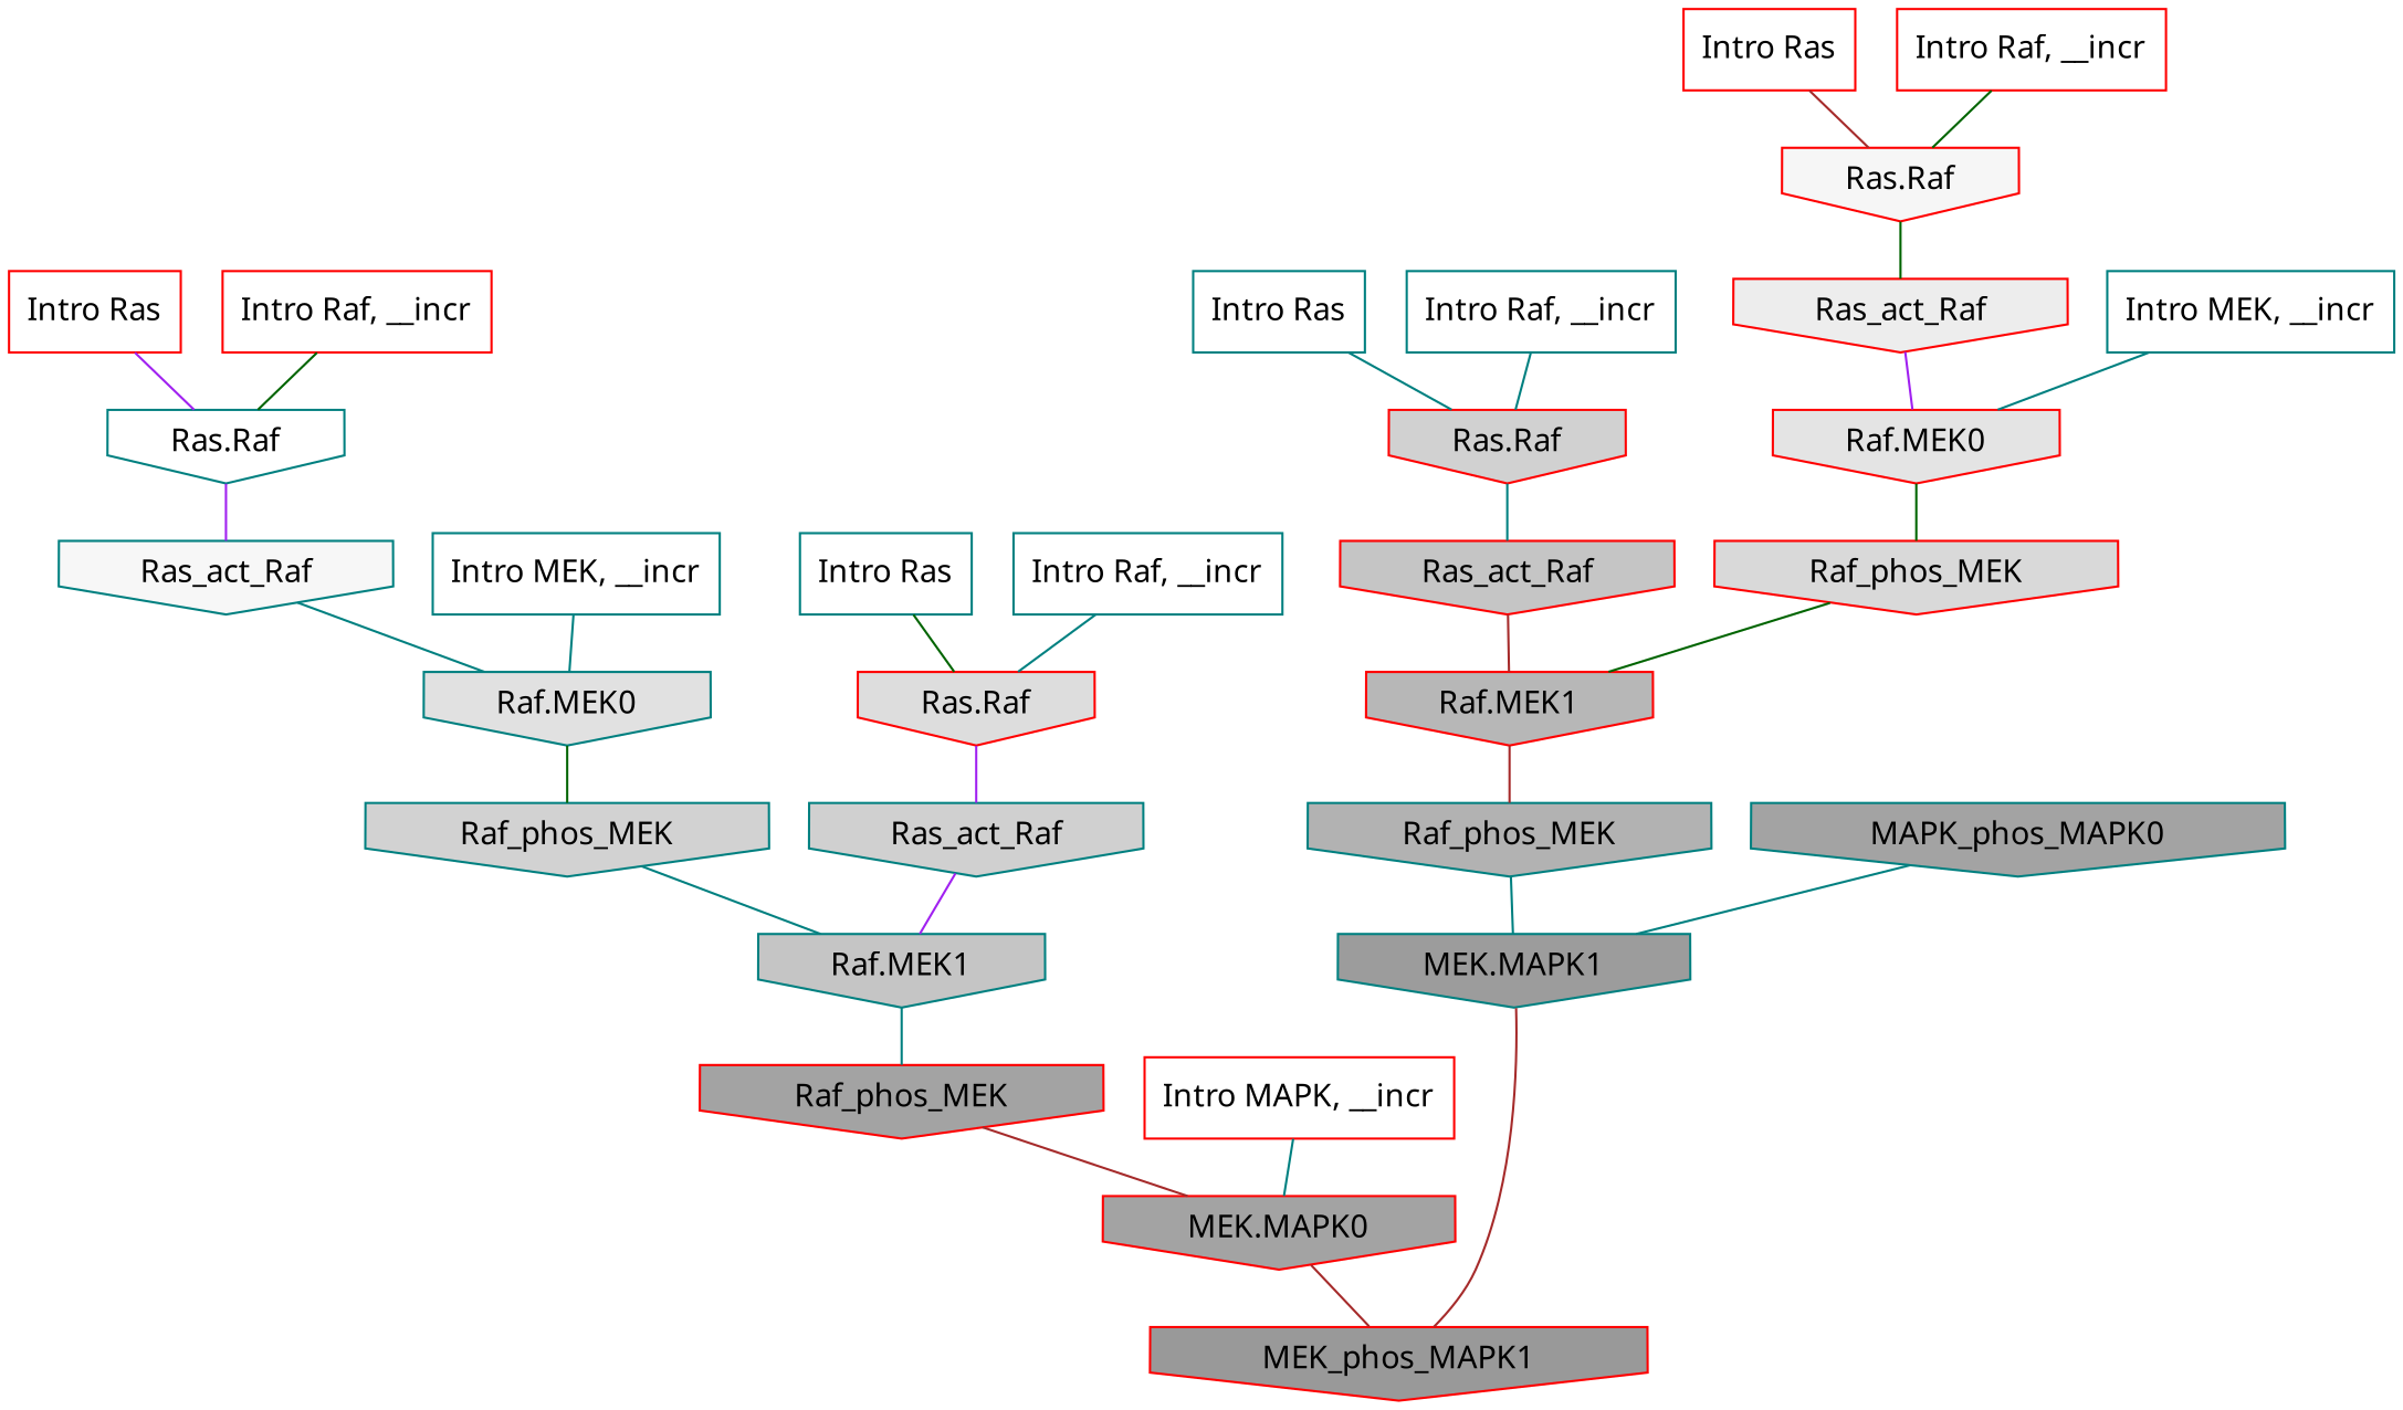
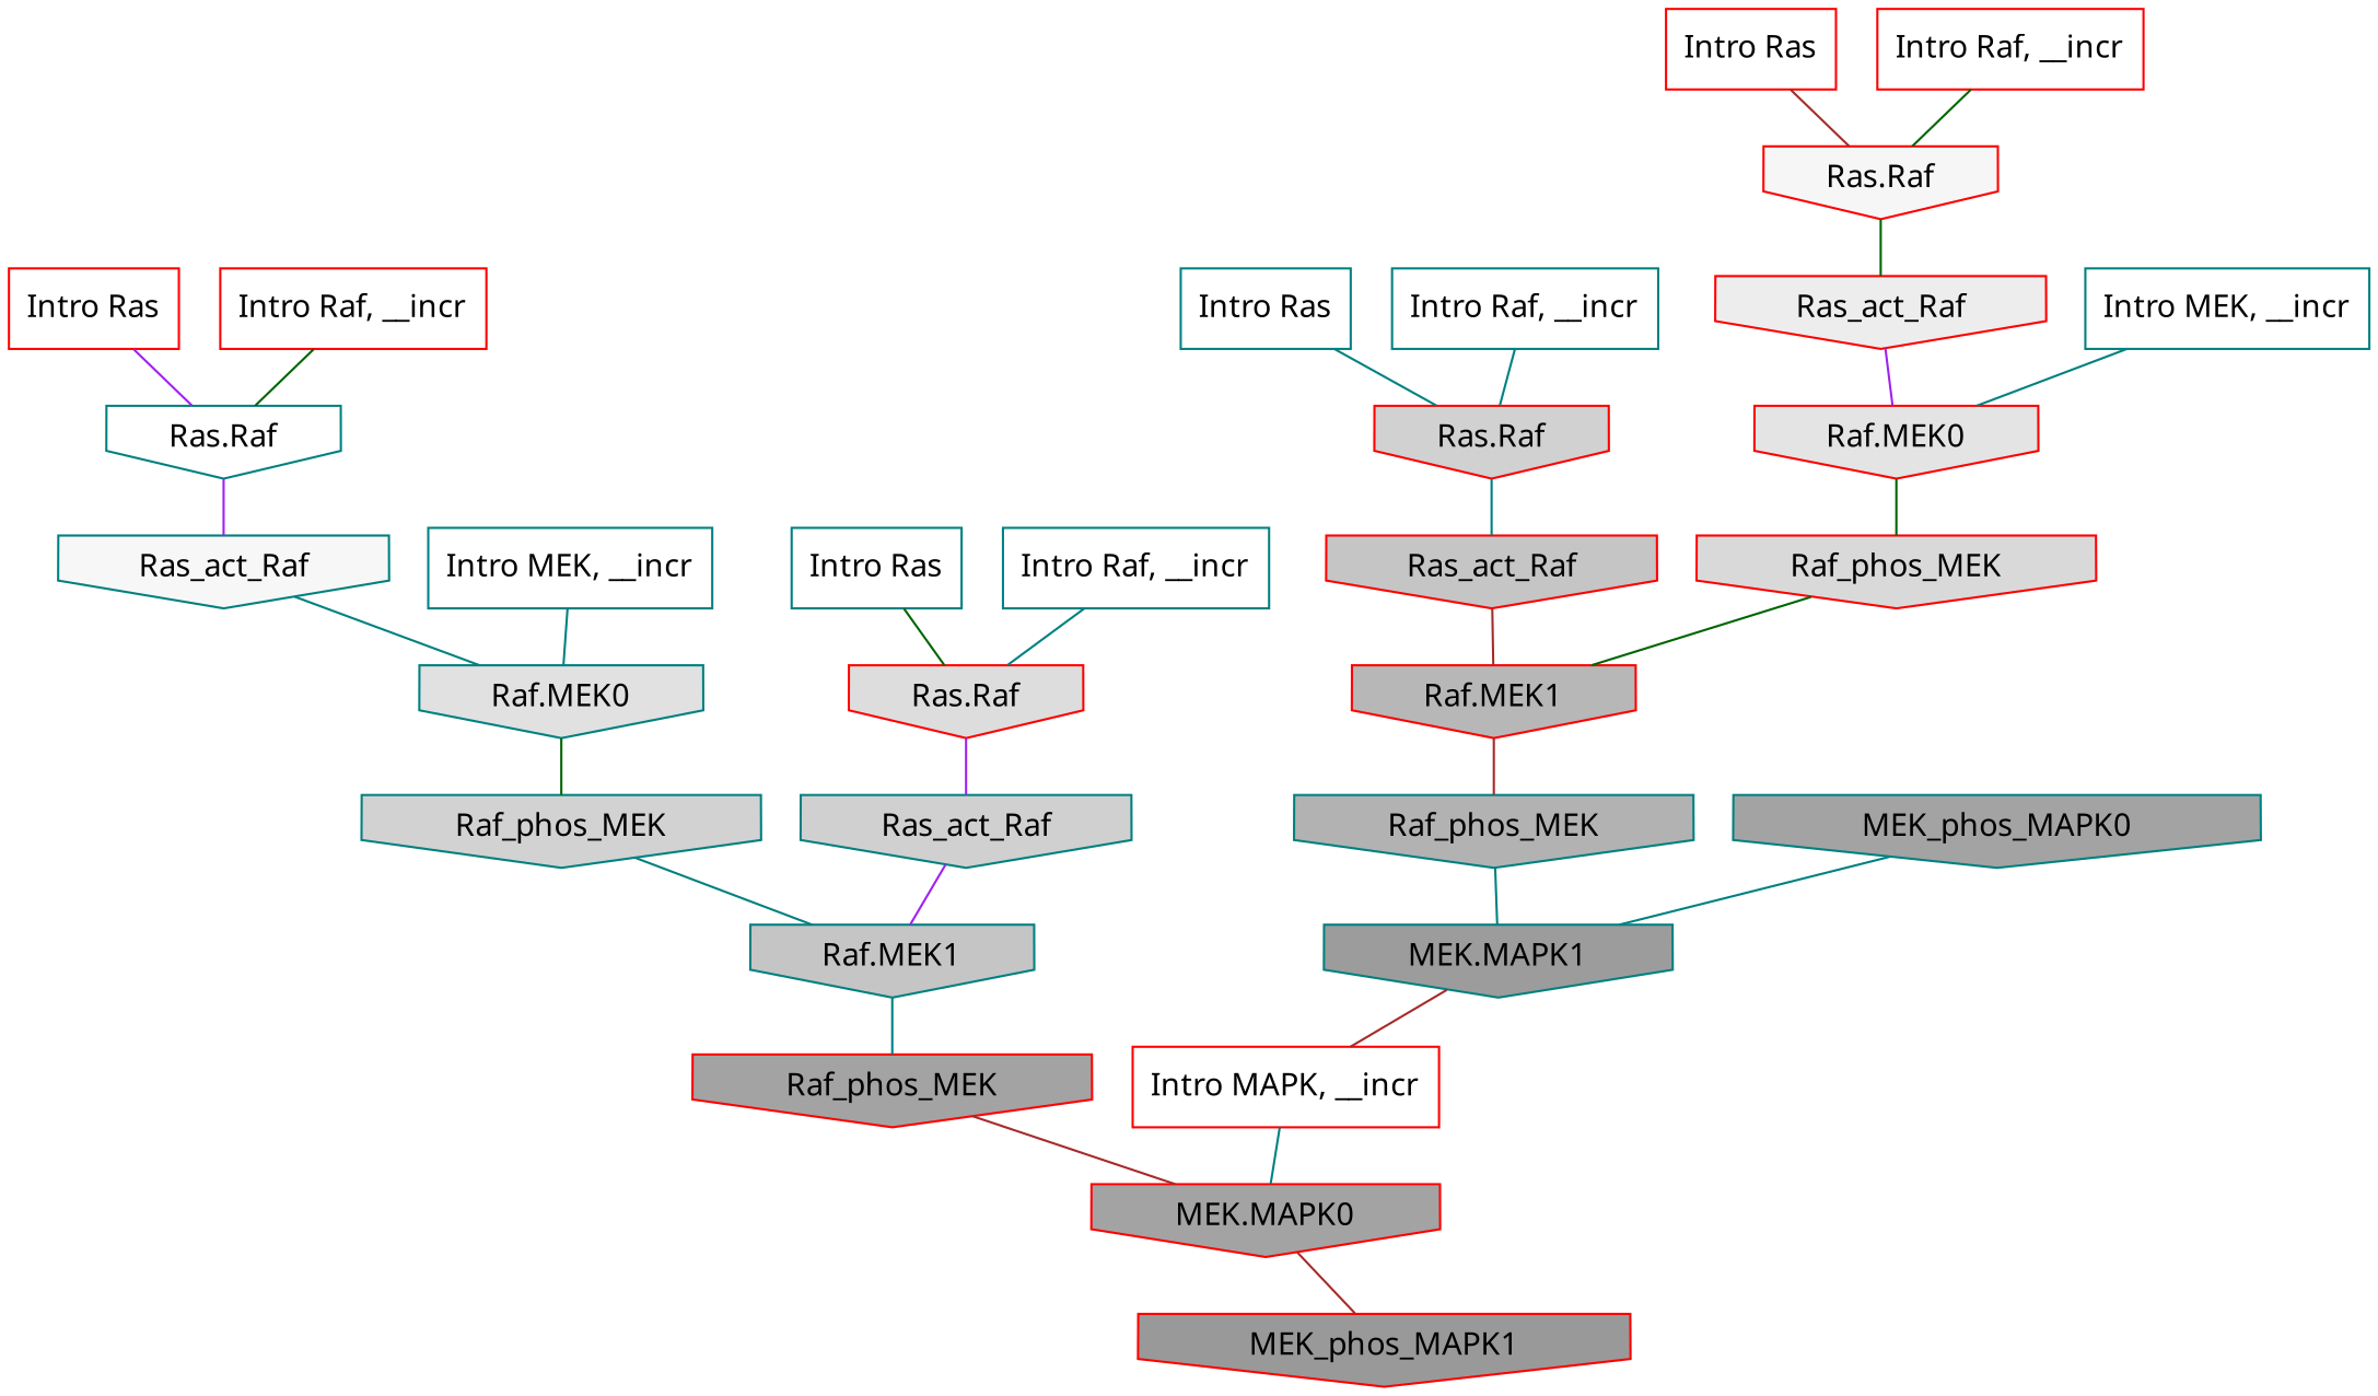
  digraph {
    rankdir=TB
    ranksep=0.30
    node [color=red fillcolor="0.000 0.000 1.000" fontname="CMU Serif" shape=invhouse style=filled]
    edge [color=teal dir=none fontname="CMU Serif"]
    n1 [color=teal label="Intro Ras" shape=rectangle]
    n2 [fillcolor="0.000 0.000 0.867" label="Ras.Raf"]
    n3 [color=teal fillcolor="0.000 0.000 0.814" label=Ras_act_Raf]
    n4 [color=teal label="Intro Ras" shape=rectangle]
    n5 [fillcolor="0.000 0.000 0.818" label="Ras.Raf"]
    n6 [fillcolor="0.000 0.000 0.770" label=Ras_act_Raf]
    n7 [label="Intro Ras" shape=rectangle]
    n8 [fillcolor="0.000 0.000 0.961" label="Ras.Raf"]
    n9 [fillcolor="0.000 0.000 0.928" label=Ras_act_Raf]
    n10 [label="Intro Ras" shape=rectangle]
    n11 [color=teal label="Ras.Raf"]
    n12 [color=teal fillcolor="0.000 0.000 0.967" label=Ras_act_Raf]
    n13 [color=teal label="Intro Raf, __incr" shape=rectangle]
    n14 [label="Intro Raf, __incr" shape=rectangle]
    n15 [label="Intro Raf, __incr" shape=rectangle]
    n16 [color=teal label="Intro Raf, __incr" shape=rectangle]
    n17 [color=teal label="Intro MEK, __incr" shape=rectangle]
    n18 [color=teal fillcolor="0.000 0.000 0.882" label="Raf.MEK0"]
    n19 [color=teal fillcolor="0.000 0.000 0.822" label=Raf_phos_MEK]
    n20 [color=teal label="Intro MEK, __incr" shape=rectangle]
    n21 [fillcolor="0.000 0.000 0.893" label="Raf.MEK0"]
    n22 [fillcolor="0.000 0.000 0.851" label=Raf_phos_MEK]
    n23 [label="Intro MAPK, __incr" shape=rectangle]
    n24 [fillcolor="0.000 0.000 0.638" label="MEK.MAPK0"]
    n25 [fillcolor="0.000 0.000 0.600" label=MEK_phos_MAPK1]
    n26 [fillcolor="0.000 0.000 0.716" label="Raf.MEK1"]
    n27 [color=teal fillcolor="0.000 0.000 0.773" label="Raf.MEK1"]
    n28 [color=teal fillcolor="0.000 0.000 0.699" label=Raf_phos_MEK]
    n29 [fillcolor="0.000 0.000 0.638" label=Raf_phos_MEK]
    n30 [color=teal fillcolor="0.000 0.000 0.613" label="MEK.MAPK1"]
-   n31 [color=teal fillcolor="0.000 0.000 0.637" label=MAPK_phos_MAPK0]
+   n31 [color=teal fillcolor="0.000 0.000 0.637" label=MEK_phos_MAPK0]
    n1 -> n2 [color=darkgreen]
    n2 -> n3 [color=purple]
    n3 -> n27 [color=purple]
    n4 -> n5
    n5 -> n6
    n6 -> n26 [color=brown]
    n7 -> n8 [color=brown]
    n8 -> n9 [color=darkgreen]
    n9 -> n21 [color=purple]
    n10 -> n11 [color=purple]
    n11 -> n12 [color=purple]
    n12 -> n18
    n13 -> n5
    n14 -> n8 [color=darkgreen]
    n15 -> n11 [color=darkgreen]
    n16 -> n2
    n17 -> n18
    n18 -> n19 [color=darkgreen]
    n19 -> n27
    n20 -> n21
    n21 -> n22 [color=darkgreen]
    n22 -> n26 [color=darkgreen]
    n23 -> n24
    n24 -> n25 [color=brown]
    n26 -> n28 [color=brown]
    n27 -> n29
    n28 -> n30
    n29 -> n24 [color=brown]
-   n30 -> n25 [color=brown]
+   n30 -> n23 [color=brown]
    n31 -> n30
  }
